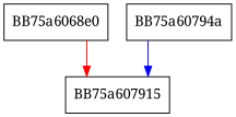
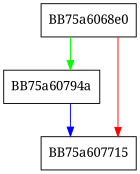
  digraph {
    fontname="Noto Serif"
    splines=ortho
    node [fontname="Noto Serif" shape=box]
    edge [fontname="Noto Serif"]
    n1 [label=BB75a6068e0]
    BB75a60794a
-   BB75a607915
+   BB75a607915 [label=BB75a607715]
+   n1 -> BB75a60794a [color=green]
    n1 -> BB75a607915 [color=red]
    BB75a60794a -> BB75a607915 [color=blue]
  }
